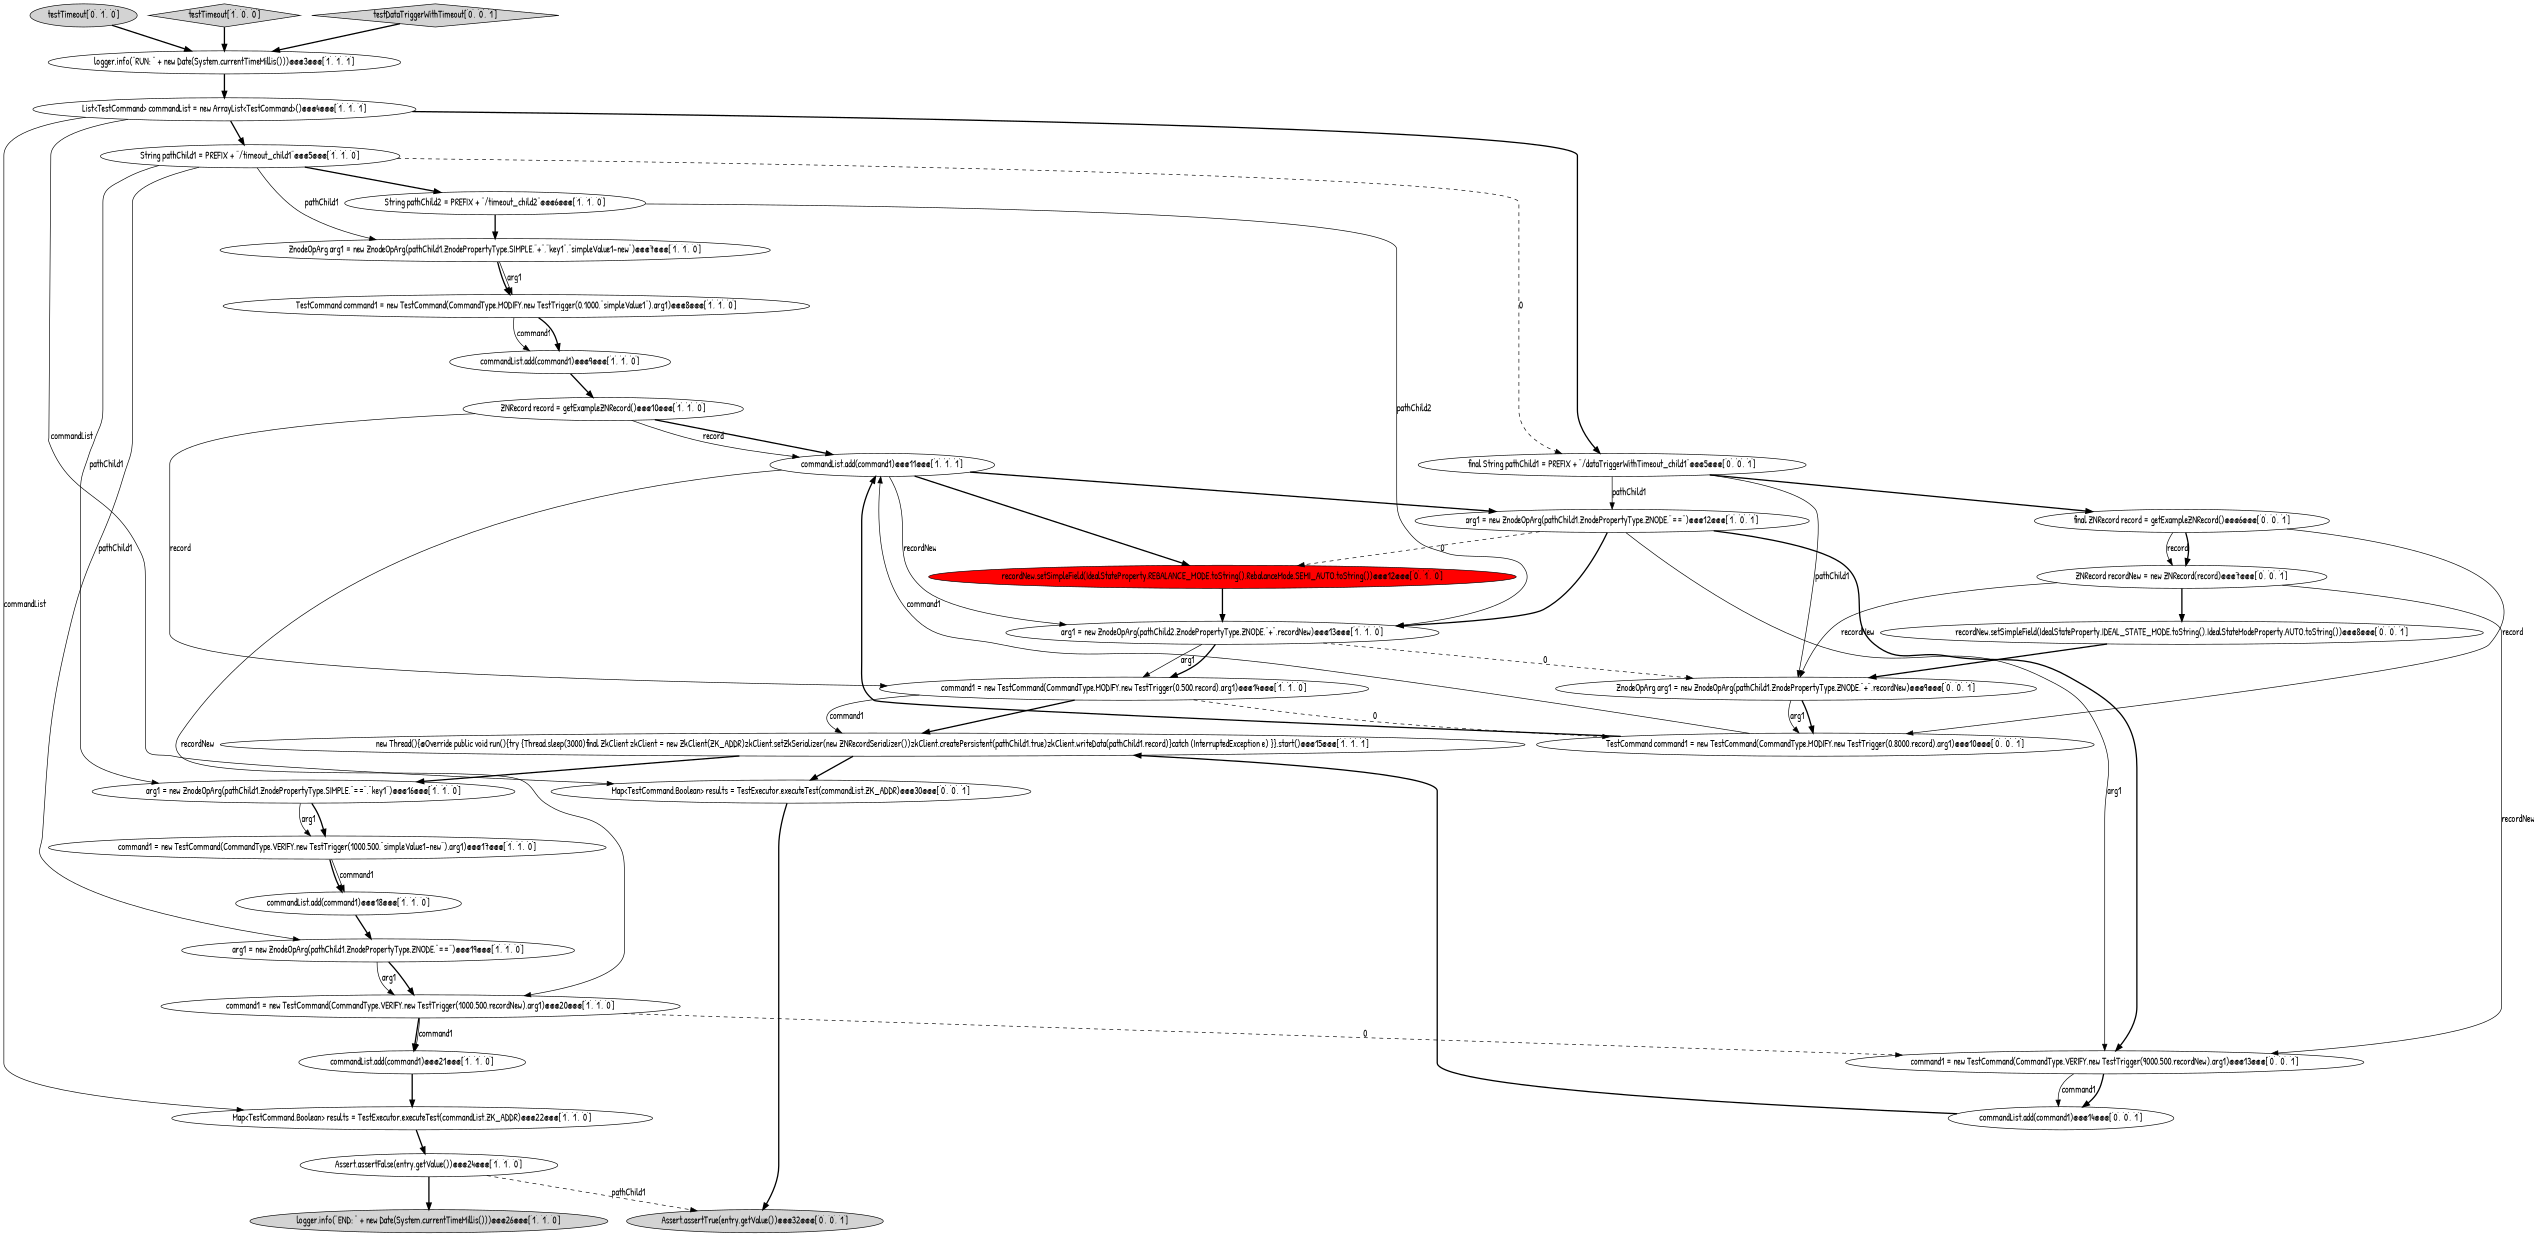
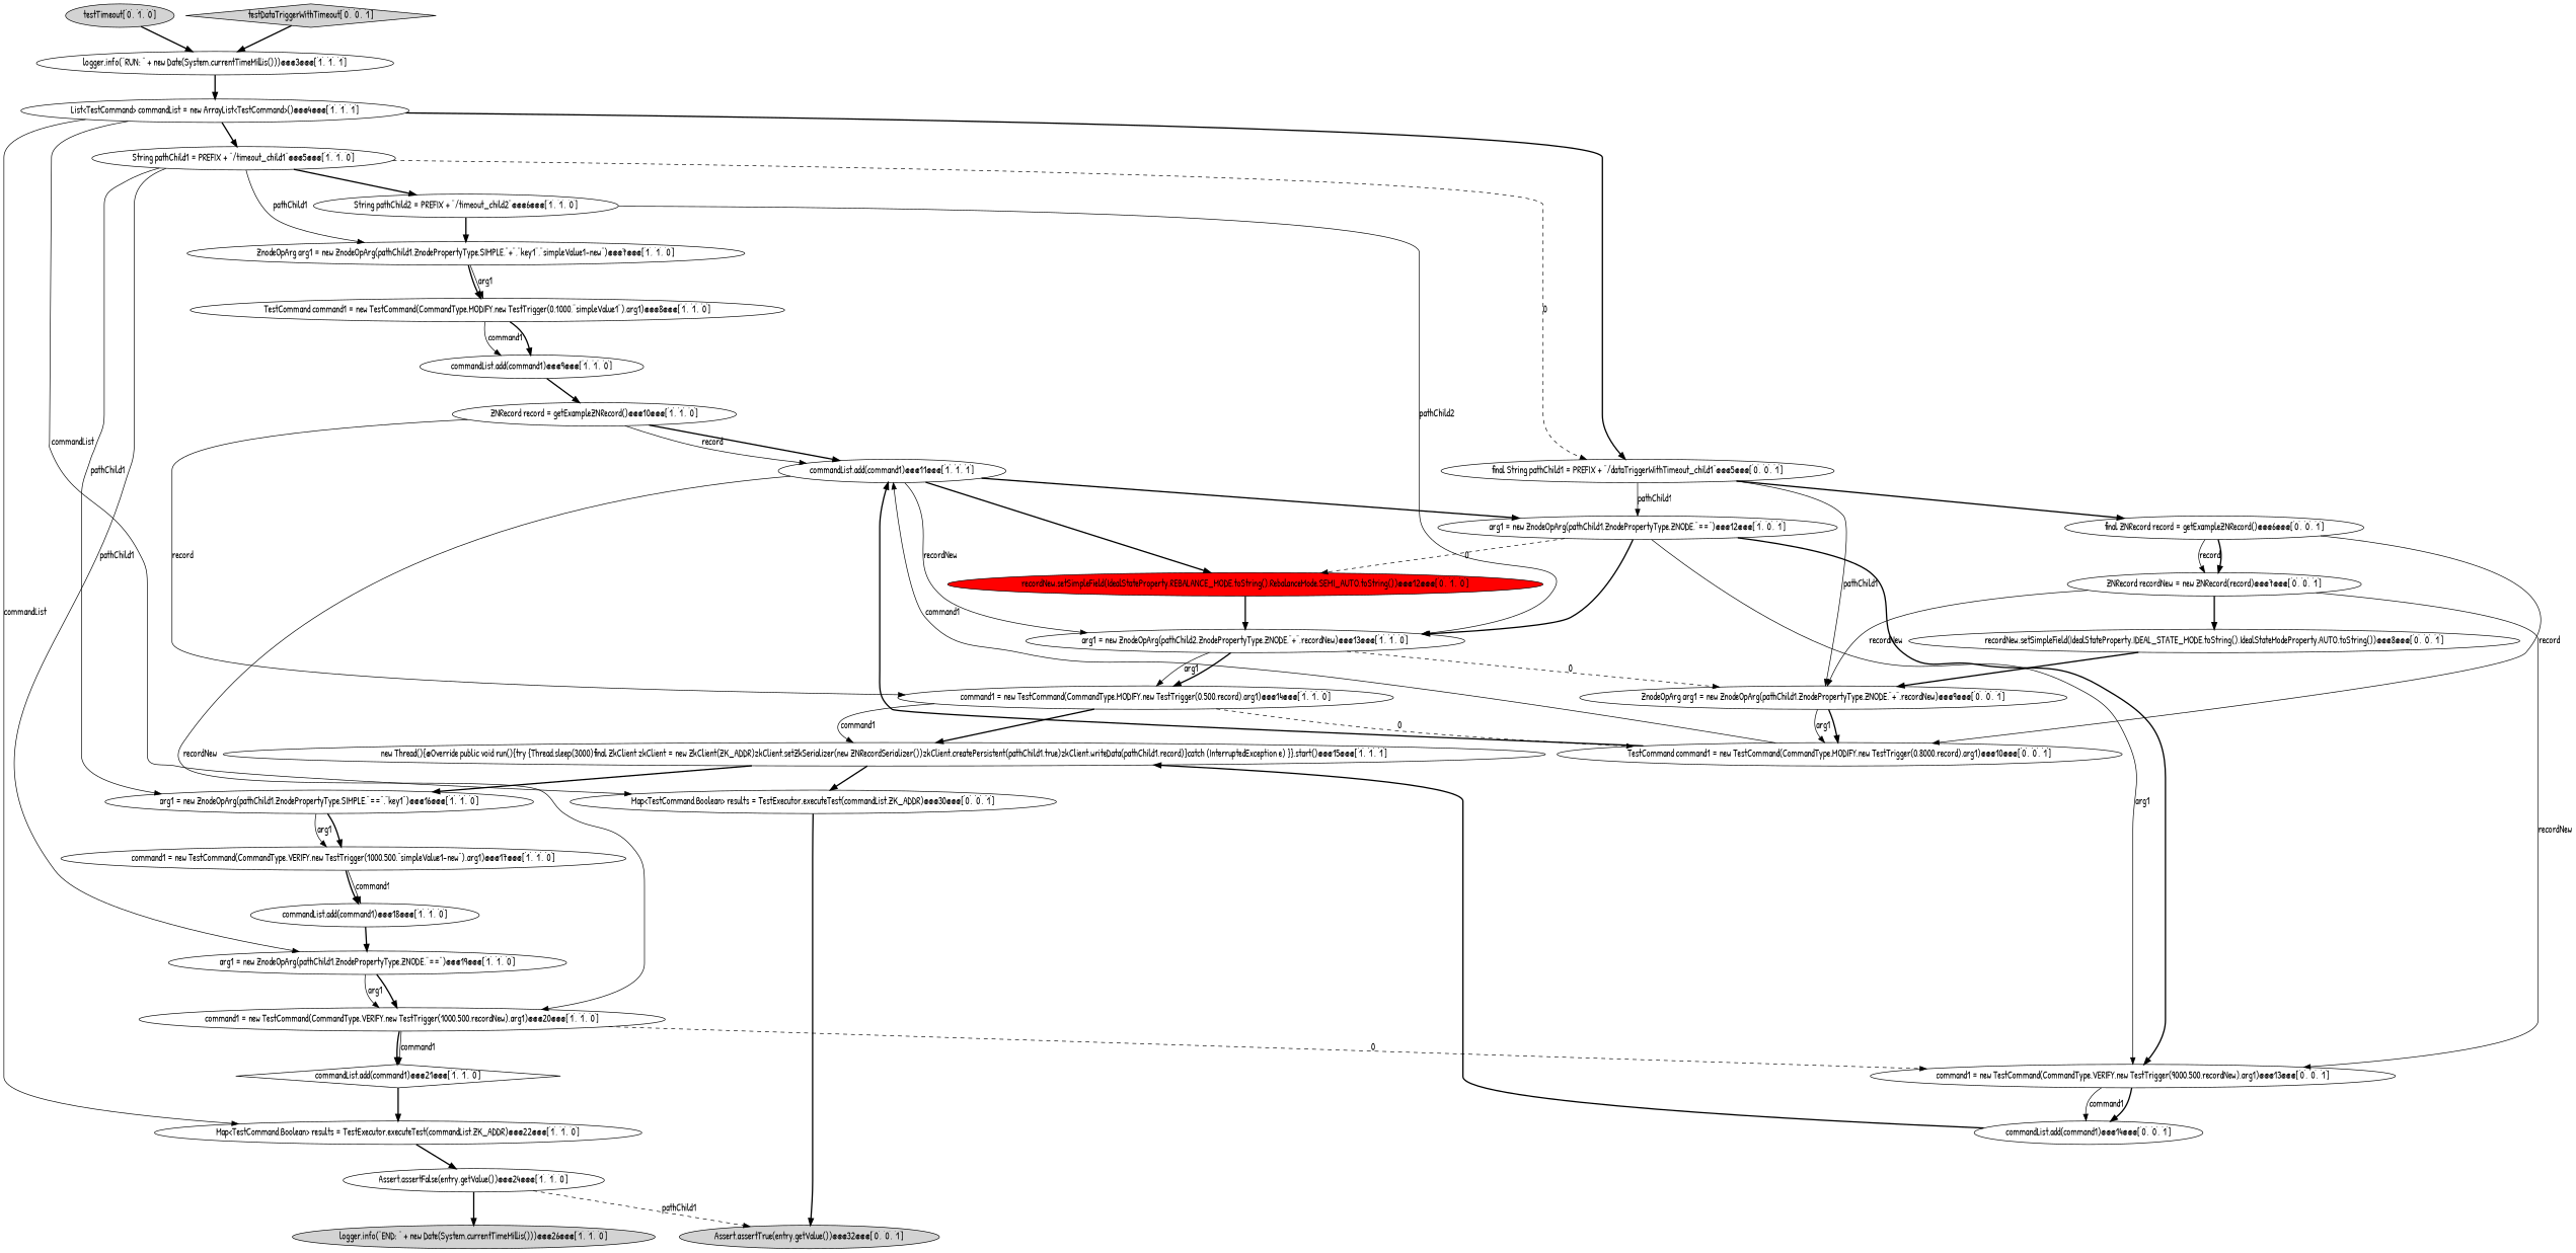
  digraph {
    fontname="Patrick Hand"
    node [fillcolor=white fontname="Patrick Hand" shape=ellipse style=filled]
    edge [fontname="Patrick Hand" style=bold]
    n1 [label="commandList.add(command1)@@@11@@@['1', '1', '1']"]
    n2 [label="arg1 = new ZnodeOpArg(pathChild2,ZnodePropertyType.ZNODE,\"+\",recordNew)@@@13@@@['1', '1', '0']"]
    n3 [label="arg1 = new ZnodeOpArg(pathChild1,ZnodePropertyType.ZNODE,\"==\")@@@12@@@['1', '0', '1']"]
    n4 [label="command1 = new TestCommand(CommandType.VERIFY,new TestTrigger(1000,500,recordNew),arg1)@@@20@@@['1', '1', '0']"]
    n5 [fillcolor=red label="recordNew.setSimpleField(IdealStateProperty.REBALANCE_MODE.toString(),RebalanceMode.SEMI_AUTO.toString())@@@12@@@['0', '1', '0']"]
    n6 [label="ZnodeOpArg arg1 = new ZnodeOpArg(pathChild1,ZnodePropertyType.ZNODE,\"+\",recordNew)@@@9@@@['0', '0', '1']"]
    n7 [label="command1 = new TestCommand(CommandType.MODIFY,new TestTrigger(0,500,record),arg1)@@@14@@@['1', '1', '0']"]
    n8 [label="command1 = new TestCommand(CommandType.VERIFY,new TestTrigger(9000,500,recordNew),arg1)@@@13@@@['0', '0', '1']"]
-   n9 [label="commandList.add(command1)@@@21@@@['1', '1', '0']"]
+   n9 [label="commandList.add(command1)@@@21@@@['1', '1', '0']" shape=diamond]
    n10 [label="TestCommand command1 = new TestCommand(CommandType.MODIFY,new TestTrigger(0,1000,\"simpleValue1\"),arg1)@@@8@@@['1', '1', '0']"]
    n11 [label="commandList.add(command1)@@@9@@@['1', '1', '0']"]
    n12 [label="ZNRecord record = getExampleZNRecord()@@@10@@@['1', '1', '0']"]
    n13 [label="commandList.add(command1)@@@14@@@['0', '0', '1']"]
    n14 [label="new Thread(){@Override public void run(){try {Thread.sleep(3000)final ZkClient zkClient = new ZkClient(ZK_ADDR)zkClient.setZkSerializer(new ZNRecordSerializer())zkClient.createPersistent(pathChild1,true)zkClient.writeData(pathChild1,record)}catch (InterruptedException e) }}.start()@@@15@@@['1', '1', '1']"]
    n15 [label="Map<TestCommand,Boolean> results = TestExecutor.executeTest(commandList,ZK_ADDR)@@@30@@@['0', '0', '1']"]
    n16 [label="arg1 = new ZnodeOpArg(pathChild1,ZnodePropertyType.SIMPLE,\"==\",\"key1\")@@@16@@@['1', '1', '0']"]
    n17 [fillcolor=lightgray label="Assert.assertTrue(entry.getValue())@@@32@@@['0', '0', '1']"]
    n18 [label="command1 = new TestCommand(CommandType.VERIFY,new TestTrigger(1000,500,\"simpleValue1-new\"),arg1)@@@17@@@['1', '1', '0']"]
    n19 [label="String pathChild2 = PREFIX + \"/timeout_child2\"@@@6@@@['1', '1', '0']"]
    n20 [label="ZnodeOpArg arg1 = new ZnodeOpArg(pathChild1,ZnodePropertyType.SIMPLE,\"+\",\"key1\",\"simpleValue1-new\")@@@7@@@['1', '1', '0']"]
    n21 [label="TestCommand command1 = new TestCommand(CommandType.MODIFY,new TestTrigger(0,8000,record),arg1)@@@10@@@['0', '0', '1']"]
    n22 [fillcolor=lightgray label="testTimeout['0', '1', '0']"]
    n23 [label="logger.info(\"RUN: \" + new Date(System.currentTimeMillis()))@@@3@@@['1', '1', '1']"]
    n24 [label="List<TestCommand> commandList = new ArrayList<TestCommand>()@@@4@@@['1', '1', '1']"]
    n25 [fillcolor=lightgray label="logger.info(\"END: \" + new Date(System.currentTimeMillis()))@@@26@@@['1', '1', '0']"]
    n26 [label="arg1 = new ZnodeOpArg(pathChild1,ZnodePropertyType.ZNODE,\"==\")@@@19@@@['1', '1', '0']"]
    n27 [label="ZNRecord recordNew = new ZNRecord(record)@@@7@@@['0', '0', '1']"]
    n28 [label="recordNew.setSimpleField(IdealStateProperty.IDEAL_STATE_MODE.toString(),IdealStateModeProperty.AUTO.toString())@@@8@@@['0', '0', '1']"]
-   n29 [fillcolor=lightgray label="testTimeout['1', '0', '0']" shape=diamond]
    n30 [label="Map<TestCommand,Boolean> results = TestExecutor.executeTest(commandList,ZK_ADDR)@@@22@@@['1', '1', '0']"]
    n31 [label="Assert.assertFalse(entry.getValue())@@@24@@@['1', '1', '0']"]
    n32 [label="commandList.add(command1)@@@18@@@['1', '1', '0']"]
    n33 [label="String pathChild1 = PREFIX + \"/timeout_child1\"@@@5@@@['1', '1', '0']"]
    n34 [label="final String pathChild1 = PREFIX + \"/dataTriggerWithTimeout_child1\"@@@5@@@['0', '0', '1']"]
    n35 [label="final ZNRecord record = getExampleZNRecord()@@@6@@@['0', '0', '1']"]
    n36 [fillcolor=lightgray label="testDataTriggerWithTimeout['0', '0', '1']" shape=diamond]
    n1 -> n2 [label=recordNew style=solid]
    n1 -> n3
    n1 -> n4 [label=recordNew style=solid]
    n1 -> n5
    n2 -> n6 [label=0 style=dashed]
    n2 -> n7 [label=arg1 style=solid]
    n2 -> n7
    n3 -> n2
    n3 -> n5 [label=0 style=dashed]
    n3 -> n8 [label=arg1 style=solid]
    n3 -> n8
    n4 -> n8 [label=0 style=dashed]
    n4 -> n9 [label=command1 style=solid]
    n4 -> n9
    n5 -> n2
    n6 -> n21
    n6 -> n21 [label=arg1 style=solid]
    n7 -> n14 [label=command1 style=solid]
    n7 -> n14
    n7 -> n21 [label=0 style=dashed]
    n8 -> n13 [label=command1 style=solid]
    n8 -> n13
    n9 -> n30
    n10 -> n11 [label=command1 style=solid]
    n10 -> n11
    n11 -> n12
    n12 -> n1
    n12 -> n1 [label=record style=solid]
    n12 -> n7 [label=record style=solid]
    n13 -> n14
    n14 -> n15
    n14 -> n16
    n15 -> n17
    n16 -> n18
    n16 -> n18 [label=arg1 style=solid]
    n18 -> n32 [label=command1 style=solid]
    n18 -> n32
    n19 -> n2 [label=pathChild2 style=solid]
    n19 -> n20
    n20 -> n10
    n20 -> n10 [label=arg1 style=solid]
    n21 -> n1
    n21 -> n1 [label=command1 style=solid]
    n22 -> n23
    n23 -> n24
    n24 -> n15 [label=commandList style=solid]
    n24 -> n30 [label=commandList style=solid]
    n24 -> n33
    n24 -> n34
    n26 -> n4
    n26 -> n4 [label=arg1 style=solid]
    n27 -> n6 [label=recordNew style=solid]
    n27 -> n8 [label=recordNew style=solid]
    n27 -> n28
    n28 -> n6
-   n29 -> n23
    n30 -> n31
    n31 -> n17 [label=pathChild1 style=dashed]
    n31 -> n25
    n32 -> n26
    n33 -> n16 [label=pathChild1 style=solid]
    n33 -> n19
    n33 -> n20 [label=pathChild1 style=solid]
    n33 -> n26 [label=pathChild1 style=solid]
    n33 -> n34 [label=0 style=dashed]
    n34 -> n3 [label=pathChild1 style=solid]
    n34 -> n6 [label=pathChild1 style=solid]
    n34 -> n35
    n35 -> n21 [label=record style=solid]
    n35 -> n27 [label=record style=solid]
    n35 -> n27
    n36 -> n23
  }
